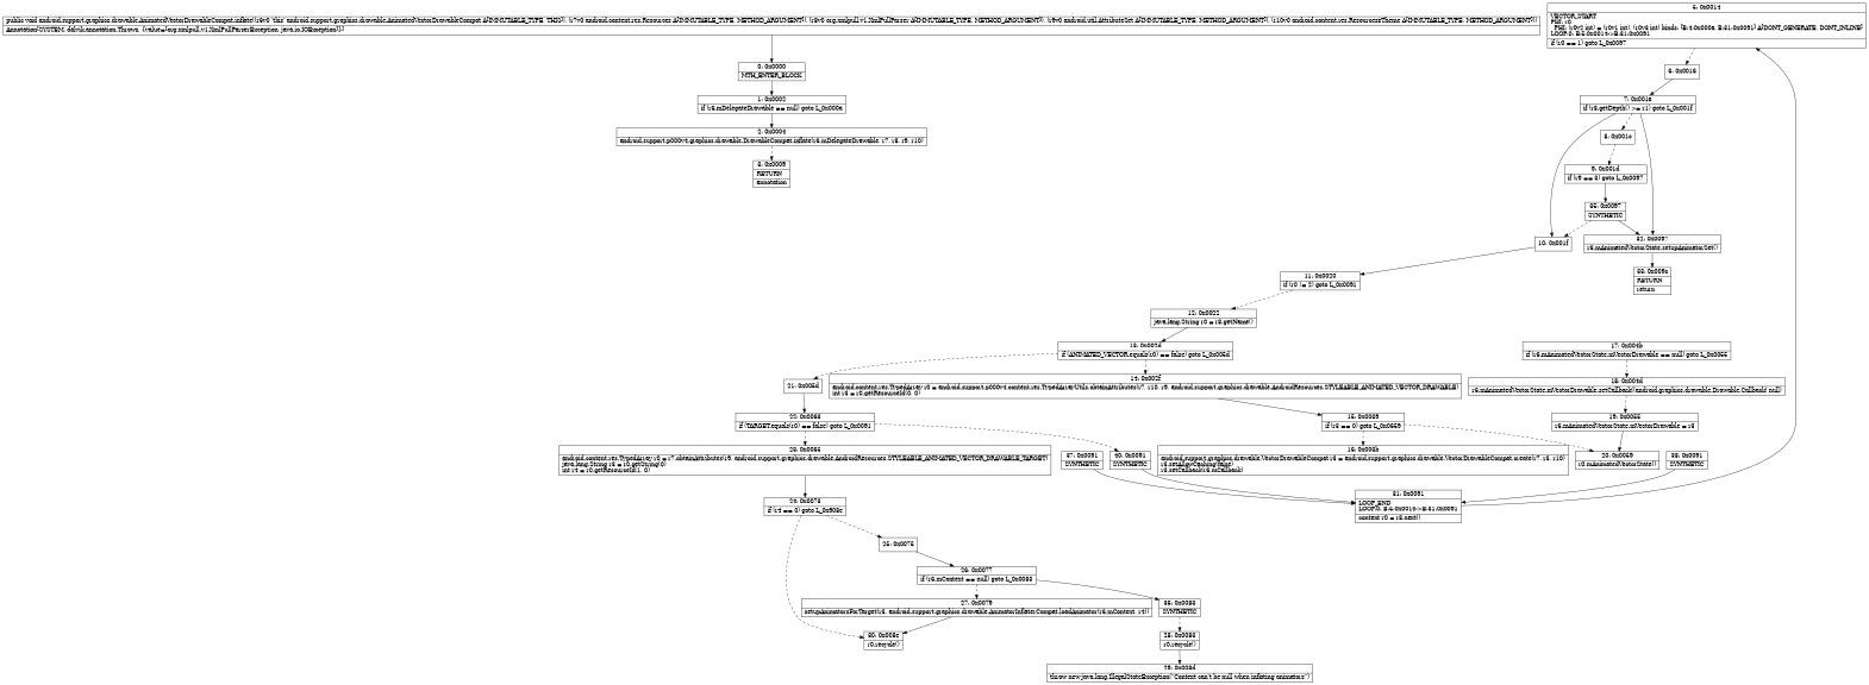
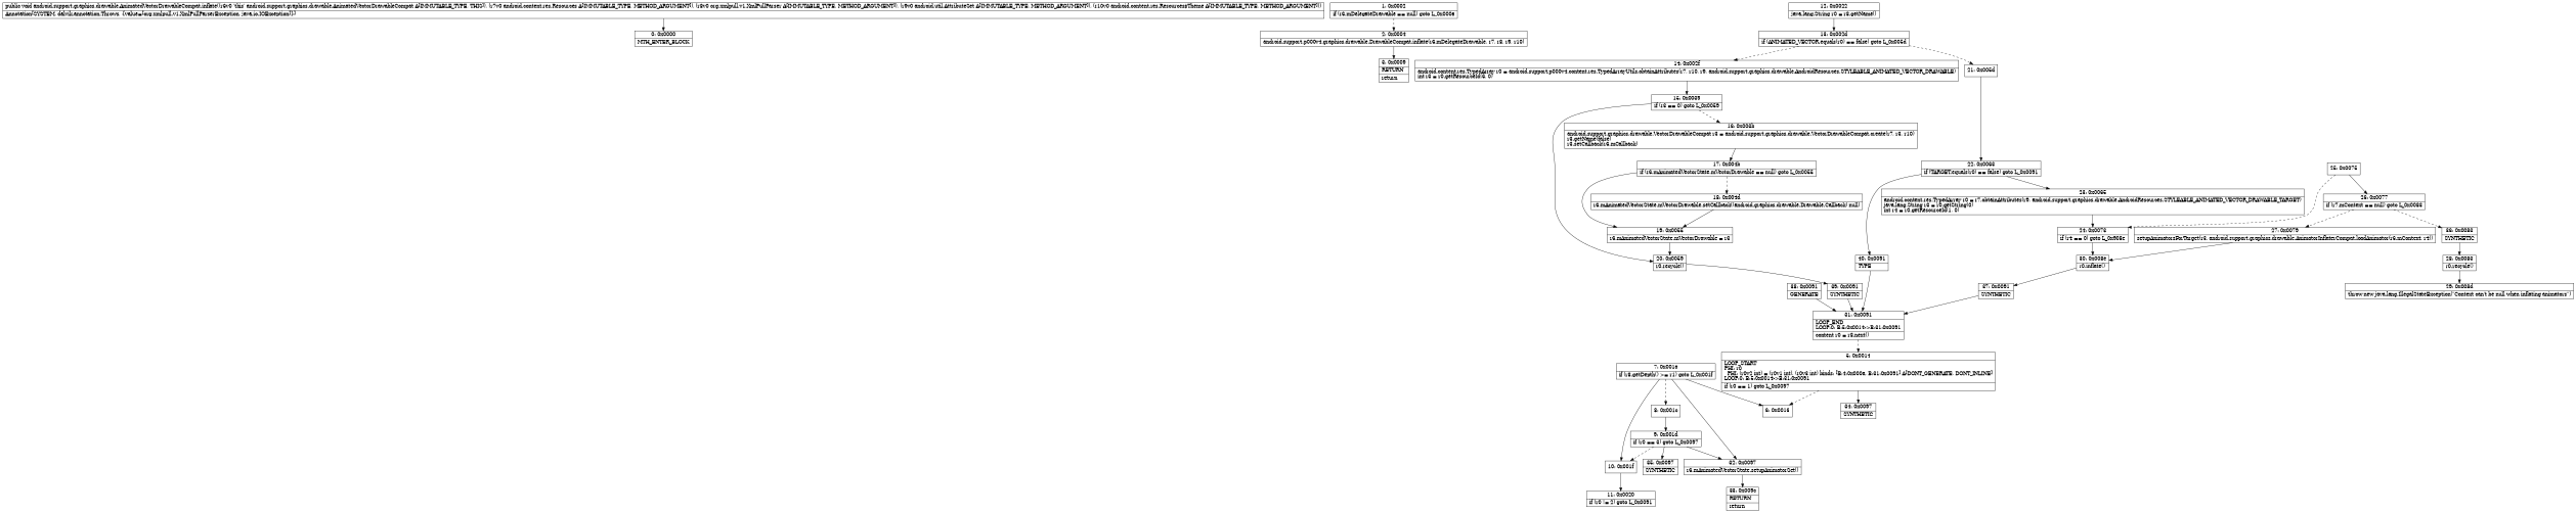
  digraph {
    node [shape=record]
    n1 [label="{0\:\ 0x0000|MTH_ENTER_BLOCK\l}"]
    n2 [label="{1\:\ 0x0002|if (r6.mDelegateDrawable == null) goto L_0x000a\l}"]
    n3 [label="{2\:\ 0x0004|android.support.p000v4.graphics.drawable.DrawableCompat.inflate(r6.mDelegateDrawable, r7, r8, r9, r10)\l}"]
-   n4 [label="{3\:\ 0x0009|RETURN\l|annotation\l}"]
-   n5 [label="{5\:\ 0x0014|VECTOR_START\lPHI: r0 \l  PHI: (r0v2 int) = (r0v1 int), (r0v3 int) binds: [B:4:0x000a, B:31:0x0091] A[DONT_GENERATE, DONT_INLINE]\lLOOP:0: B:5:0x0014\-\>B:31:0x0091\l|if (r0 == 1) goto L_0x0097\l}"]
+   n4 [label="{3\:\ 0x0009|RETURN\l|return\l}"]
+   n5 [label="{5\:\ 0x0014|LOOP_START\lPHI: r0 \l  PHI: (r0v2 int) = (r0v1 int), (r0v3 int) binds: [B:4:0x000a, B:31:0x0091] A[DONT_GENERATE, DONT_INLINE]\lLOOP:0: B:5:0x0014\-\>B:31:0x0091\l|if (r0 == 1) goto L_0x0097\l}"]
    n6 [label="{6\:\ 0x0016}"]
+   n7 [label="{34\:\ 0x0097|SYNTHETIC\l}"]
    n8 [label="{7\:\ 0x001a|if (r8.getDepth() \>= r1) goto L_0x001f\l}"]
    n9 [label="{8\:\ 0x001c}"]
    n10 [label="{10\:\ 0x001f}"]
    n11 [label="{32\:\ 0x0097|r6.mAnimatedVectorState.setupAnimatorSet()\l}"]
-   n12 [label="{9\:\ 0x001d|if (r9 == 3) goto L_0x0097\l}"]
+   n12 [label="{9\:\ 0x001d|if (r0 == 3) goto L_0x0097\l}"]
    n13 [label="{11\:\ 0x0020|if (r0 != 2) goto L_0x0091\l}"]
    n14 [label="{35\:\ 0x0097|SYNTHETIC\l}"]
    n15 [label="{12\:\ 0x0022|java.lang.String r0 = r8.getName()\l}"]
    n16 [label="{13\:\ 0x002d|if (ANIMATED_VECTOR.equals(r0) == false) goto L_0x005d\l}"]
-   n17 [label="{38\:\ 0x0091|SYNTHETIC\l}"]
+   n17 [label="{38\:\ 0x0091|GENERATE\l}"]
    n18 [label="{31\:\ 0x0091|LOOP_END\lLOOP:0: B:5:0x0014\-\>B:31:0x0091\l|content r0 = r8.next()\l}"]
-   n19 [label="{14\:\ 0x002f|android.content.res.TypedArray r0 = android.support.p000v4.content.res.TypedArrayUtils.obtainAttributes(r7, r10, r9, android.support.graphics.drawable.AndroidResources.STYLEABLE_ANIMATED_VECTOR_DRAWABLE)\lint r3 = r0.getResourceId(0, 0)\l}"]
+   n19 [label="{14\:\ 0x002f|android.content.res.TypedArray r0 = android.support.p000v4.content.res.TypedArrayUtils.obtainAttributes(r7, r10, r9, android.support.graphics.drawable.AndroidResources.STYLEABLE_ANIMATED_VECTOR_DRAWABLE)\lint r3 = r0.getResourceId(6, 0)\l}"]
    n20 [label="{21\:\ 0x005d}"]
-   n21 [label="{15\:\ 0x0039|if (r3 == 0) goto L_0x0659\l}"]
+   n21 [label="{15\:\ 0x0039|if (r3 == 0) goto L_0x0059\l}"]
    n22 [label="{22\:\ 0x0063|if (TARGET.equals(r0) == false) goto L_0x0091\l}"]
-   n23 [label="{16\:\ 0x003b|android.support.graphics.drawable.VectorDrawableCompat r3 = android.support.graphics.drawable.VectorDrawableCompat.create(r7, r3, r10)\lr3.setAllowCaching(false)\lr3.setCallback(r6.mCallback)\l}"]
-   n24 [label="{20\:\ 0x0059|r0.mAnimatedVectorState()\l}"]
+   n23 [label="{16\:\ 0x003b|android.support.graphics.drawable.VectorDrawableCompat r3 = android.support.graphics.drawable.VectorDrawableCompat.create(r7, r3, r10)\lr3.getName(false)\lr3.setCallback(r6.mCallback)\l}"]
+   n24 [label="{20\:\ 0x0059|r0.recycle()\l}"]
    n25 [label="{17\:\ 0x004b|if (r6.mAnimatedVectorState.mVectorDrawable == null) goto L_0x0055\l}"]
+   n26 [label="{39\:\ 0x0091|SYNTHETIC\l}"]
    n27 [label="{18\:\ 0x004d|r6.mAnimatedVectorState.mVectorDrawable.setCallback((android.graphics.drawable.Drawable.Callback) null)\l}"]
    n28 [label="{19\:\ 0x0055|r6.mAnimatedVectorState.mVectorDrawable = r3\l}"]
    n29 [label="{23\:\ 0x0065|android.content.res.TypedArray r0 = r7.obtainAttributes(r9, android.support.graphics.drawable.AndroidResources.STYLEABLE_ANIMATED_VECTOR_DRAWABLE_TARGET)\ljava.lang.String r3 = r0.getString(0)\lint r4 = r0.getResourceId(1, 0)\l}"]
-   n30 [label="{40\:\ 0x0091|SYNTHETIC\l}"]
+   n30 [label="{40\:\ 0x0091|TYPE\l}"]
    n31 [label="{24\:\ 0x0073|if (r4 == 0) goto L_0x908e\l}"]
    n32 [label="{25\:\ 0x0075}"]
-   n33 [label="{30\:\ 0x008e|r0.recycle()\l}"]
-   n34 [label="{26\:\ 0x0077|if (r6.mContext == null) goto L_0x0083\l}"]
+   n33 [label="{30\:\ 0x008e|r0.inflate()\l}"]
+   n34 [label="{26\:\ 0x0077|if (r7.mContext == null) goto L_0x0083\l}"]
    n35 [label="{37\:\ 0x0091|SYNTHETIC\l}"]
    n36 [label="{27\:\ 0x0079|setupAnimatorsForTarget(r3, android.support.graphics.drawable.AnimatorInflaterCompat.loadAnimator(r6.mContext, r4))\l}"]
    n37 [label="{36\:\ 0x0083|SYNTHETIC\l}"]
    n38 [label="{28\:\ 0x0083|r0.recycle()\l}"]
    n39 [label="{29\:\ 0x008d|throw new java.lang.IllegalStateException(\"Context can't be null when inflating animators\")\l}"]
    n40 [label="{33\:\ 0x009c|RETURN\l|return\l}"]
    n41 [label="{public void android.support.graphics.drawable.AnimatedVectorDrawableCompat.inflate((r6v0 'this' android.support.graphics.drawable.AnimatedVectorDrawableCompat A[IMMUTABLE_TYPE, THIS]), (r7v0 android.content.res.Resources A[IMMUTABLE_TYPE, METHOD_ARGUMENT]), (r8v0 org.xmlpull.v1.XmlPullParser A[IMMUTABLE_TYPE, METHOD_ARGUMENT]), (r9v0 android.util.AttributeSet A[IMMUTABLE_TYPE, METHOD_ARGUMENT]), (r10v0 android.content.res.Resources$Theme A[IMMUTABLE_TYPE, METHOD_ARGUMENT]))  | Annotation[SYSTEM, dalvik.annotation.Throws, \{value=[org.xmlpull.v1.XmlPullParserException, java.io.IOException]\}]\l}"]
-   n1 -> n2
-   n2 -> n3 [style=solid]
-   n3 -> n4 [style=dashed]
+   n2 -> n3 [style=dashed]
+   n3 -> n4
    n5 -> n6 [style=dashed]
-   n6 -> n8
+   n5 -> n7
+   n8 -> n6
    n8 -> n9 [style=dashed]
    n8 -> n10
    n8 -> n11
-   n9 -> n12 [style=dashed]
+   n9 -> n12
    n10 -> n13
    n11 -> n40
-   n14 -> n10 [style=dashed]
+   n12 -> n10 [style=dashed]
    n12 -> n14
-   n13 -> n15 [style=dashed]
-   n14 -> n11
+   n12 -> n11
    n15 -> n16
    n16 -> n19 [style=dashed]
    n16 -> n20 [style=dashed]
    n17 -> n18
-   n18 -> n5
+   n18 -> n5 [style=dashed]
    n19 -> n21
    n20 -> n22
    n21 -> n23 [style=dashed]
-   n21 -> n24 [style=dashed]
-   n22 -> n29 [style=dashed]
-   n22 -> n30 [style=dashed]
+   n21 -> n24
+   n22 -> n29 [style=solid]
+   n22 -> n30
+   n23 -> n25
+   n24 -> n26
    n25 -> n27 [style=dashed]
-   n27 -> n28 [style=dashed]
+   n25 -> n28
+   n26 -> n18
+   n27 -> n28
    n28 -> n24
    n29 -> n31
    n30 -> n18
-   n31 -> n32 [style=dashed]
-   n31 -> n33 [style=dashed]
+   n32 -> n31 [style=dashed]
+   n31 -> n33
    n32 -> n34
+   n33 -> n35
    n34 -> n36 [style=dashed]
-   n34 -> n37
+   n34 -> n37 [style=dashed]
    n35 -> n18
    n36 -> n33
-   n37 -> n38 [style=dashed]
+   n37 -> n38
    n38 -> n39
    n41 -> n1
  }
